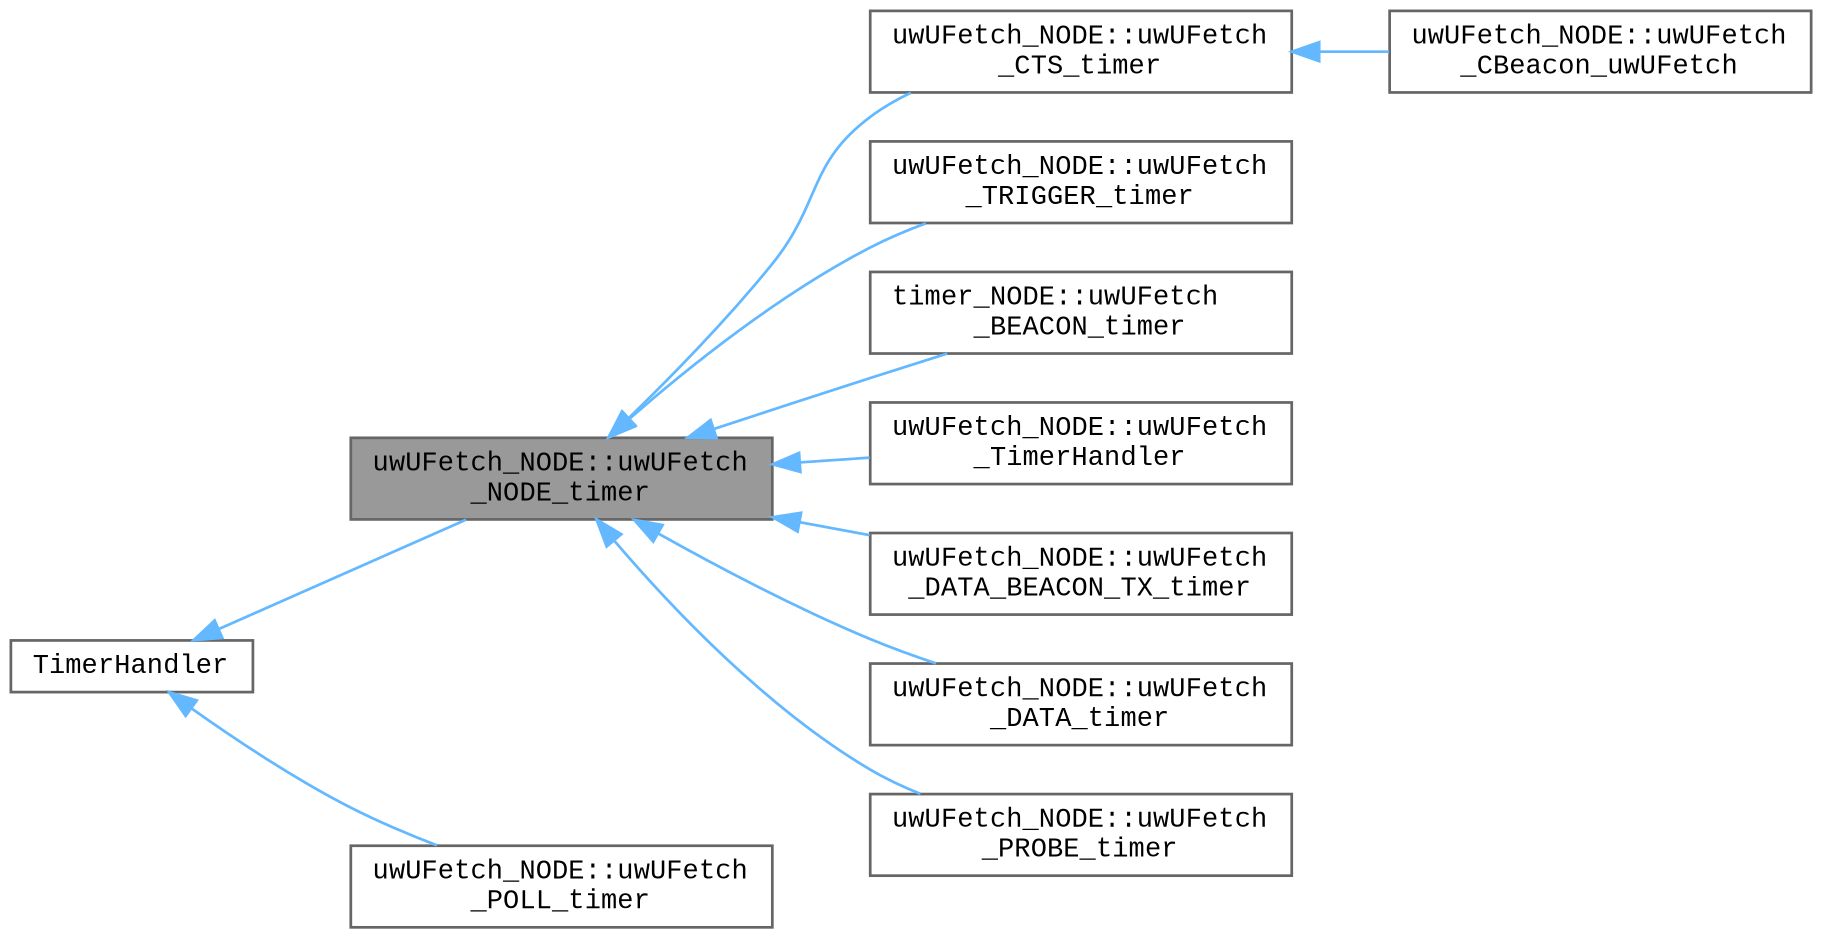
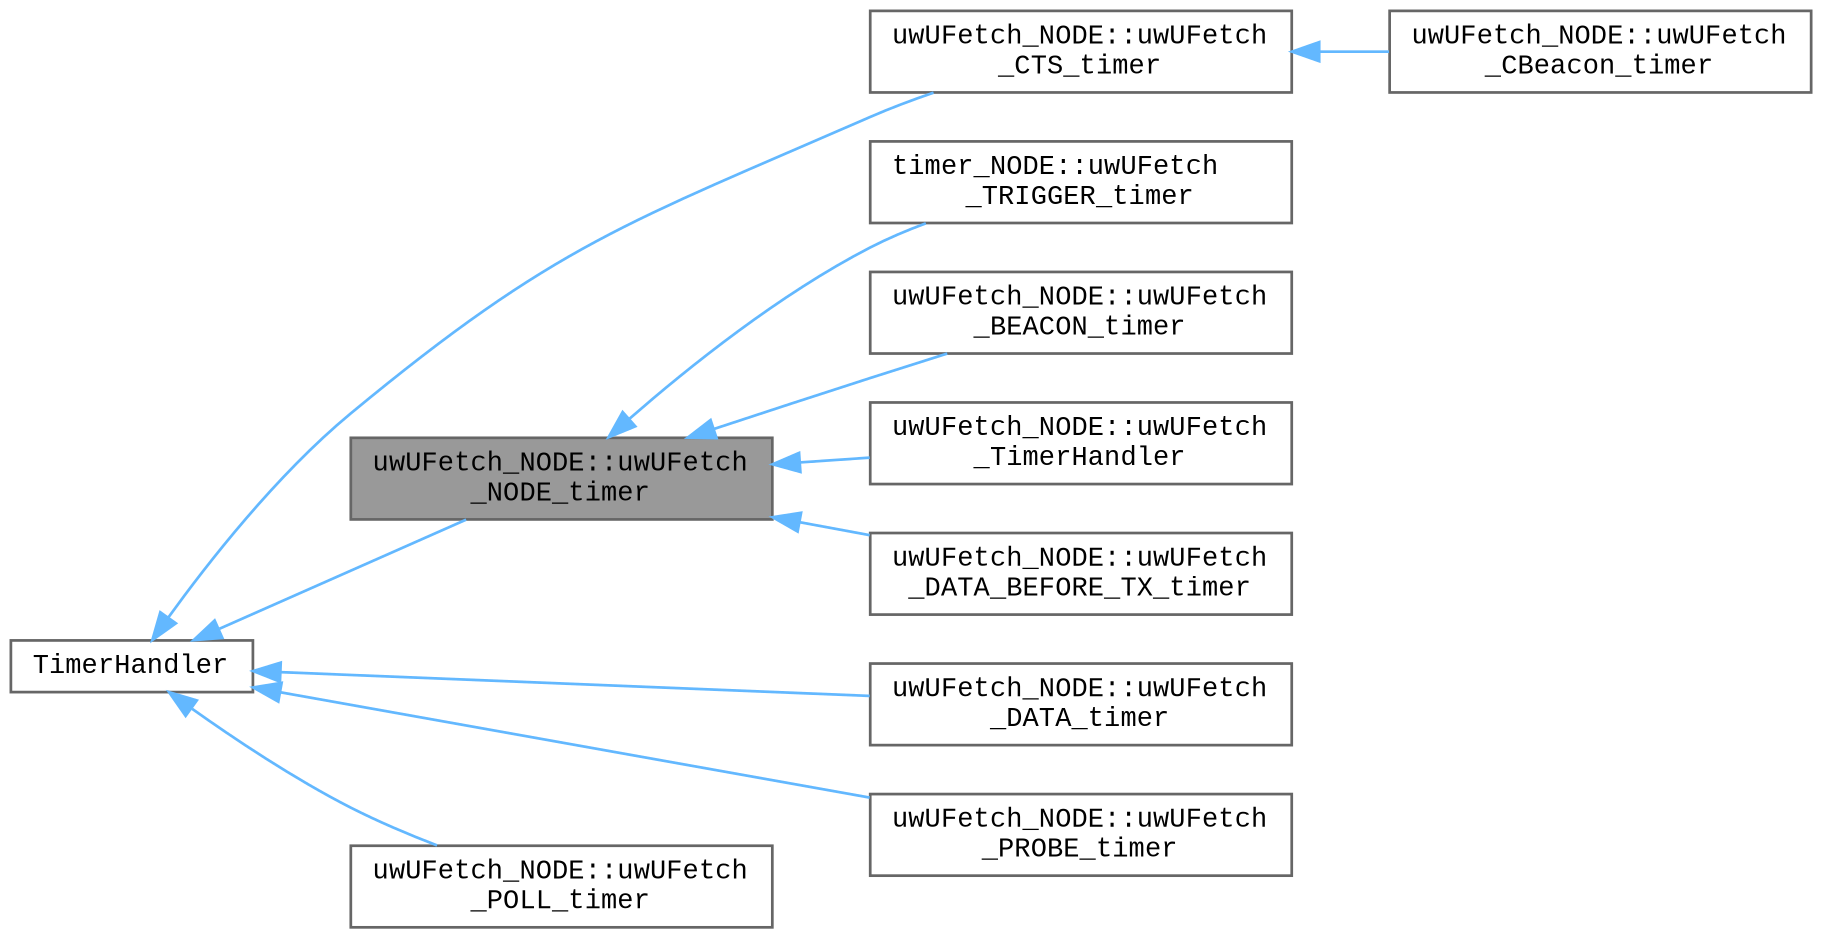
  digraph {
    fontname="Liberation Mono"
    rankdir=LR
    node [color=gray40 fillcolor=white fontname="Liberation Mono" fontsize=10 shape=box style=filled]
    edge [color=steelblue1 dir=back fontname="Liberation Mono" fontsize=10 labelfontname=Helvetica labelfontsize=10 style=solid]
    n1 [fillcolor=grey60 fontcolor=black height=0.2 label="uwUFetch_NODE::uwUFetch\l_NODE_timer" width=0.4]
-   n2 [height=0.2 label="timer_NODE::uwUFetch\l_BEACON_timer" width=0.4]
+   n2 [height=0.2 label="uwUFetch_NODE::uwUFetch\l_BEACON_timer" width=0.4]
    n3 [height=0.2 label="uwUFetch_NODE::uwUFetch\l_TimerHandler" width=0.4]
    n4 [height=0.2 label="uwUFetch_NODE::uwUFetch\l_CTS_timer" width=0.4]
-   n5 [height=0.2 label="uwUFetch_NODE::uwUFetch\l_DATA_BEACON_TX_timer" width=0.4]
+   n5 [height=0.2 label="uwUFetch_NODE::uwUFetch\l_DATA_BEFORE_TX_timer" width=0.4]
    n6 [height=0.2 label="uwUFetch_NODE::uwUFetch\l_DATA_timer" width=0.4]
    n7 [height=0.2 label="uwUFetch_NODE::uwUFetch\l_PROBE_timer" width=0.4]
-   n8 [height=0.2 label="uwUFetch_NODE::uwUFetch\l_TRIGGER_timer" width=0.4]
-   n9 [height=0.2 label="uwUFetch_NODE::uwUFetch\l_CBeacon_uwUFetch" width=0.4]
+   n8 [height=0.2 label="timer_NODE::uwUFetch\l_TRIGGER_timer" width=0.4]
+   n9 [height=0.2 label="uwUFetch_NODE::uwUFetch\l_CBeacon_timer" width=0.4]
    n10 [height=0.2 label="uwUFetch_NODE::uwUFetch\l_POLL_timer" width=0.4]
    n11 [height=0.2 label=TimerHandler width=0.4]
    n1 -> n2
    n1 -> n3
-   n1 -> n4
+   n11 -> n4
    n1 -> n5
-   n1 -> n6
-   n1 -> n7
+   n11 -> n6
+   n11 -> n7
    n1 -> n8
    n4 -> n9
    n11 -> n1
    n11 -> n10
  }
